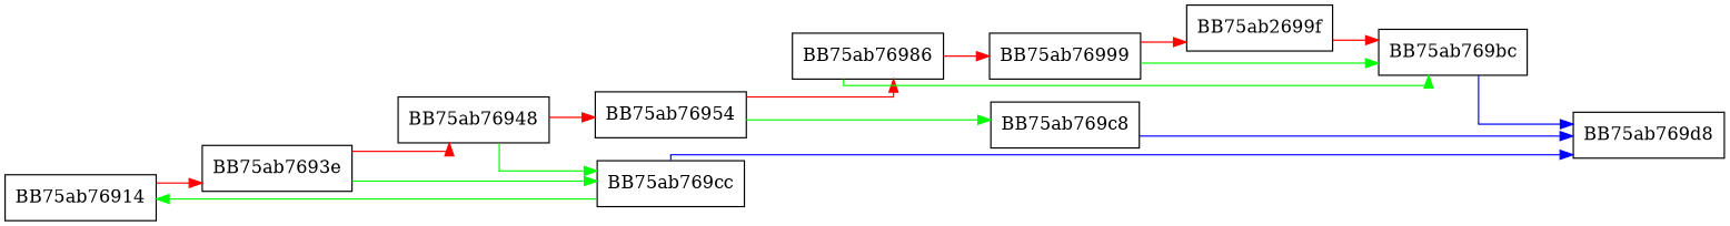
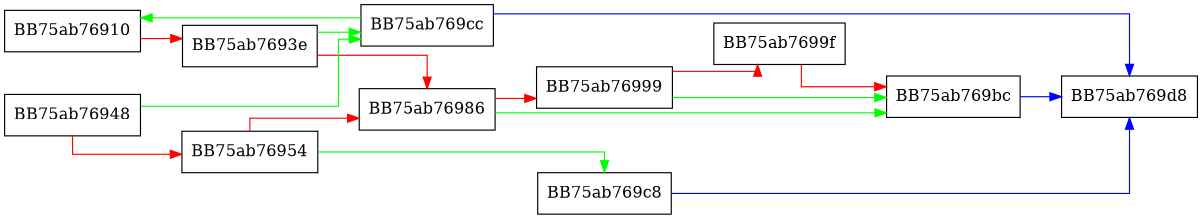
  digraph {
    rankdir=LR
    splines=ortho
    node [shape=box]
    edge [color=red]
-   BB75ab76910 [label=BB75ab76914]
+   BB75ab76910
    BB75ab7693e
    BB75ab769cc
    BB75ab769d8
    BB75ab76948
    BB75ab76954
    BB75ab769c8
    BB75ab76986
    BB75ab769bc
    BB75ab76999
-   BB75ab7699f [label=BB75ab2699f]
+   BB75ab7699f
    BB75ab76910 -> BB75ab7693e
    BB75ab7693e -> BB75ab769cc [color=green]
-   BB75ab7693e -> BB75ab76948
+   BB75ab7693e -> BB75ab76986
    BB75ab769cc -> BB75ab76910 [color=green]
    BB75ab769cc -> BB75ab769d8 [color=blue]
    BB75ab76948 -> BB75ab769cc [color=green]
    BB75ab76948 -> BB75ab76954
    BB75ab76954 -> BB75ab769c8 [color=green]
    BB75ab76954 -> BB75ab76986
    BB75ab769c8 -> BB75ab769d8 [color=blue]
    BB75ab76986 -> BB75ab769bc [color=green]
    BB75ab76986 -> BB75ab76999
    BB75ab769bc -> BB75ab769d8 [color=blue]
    BB75ab76999 -> BB75ab769bc [color=green]
    BB75ab76999 -> BB75ab7699f
    BB75ab7699f -> BB75ab769bc
  }
